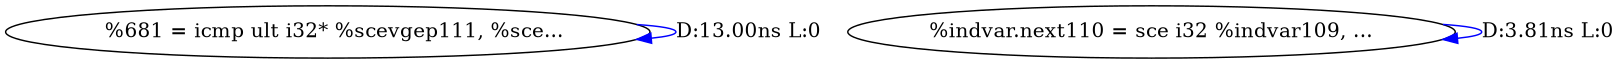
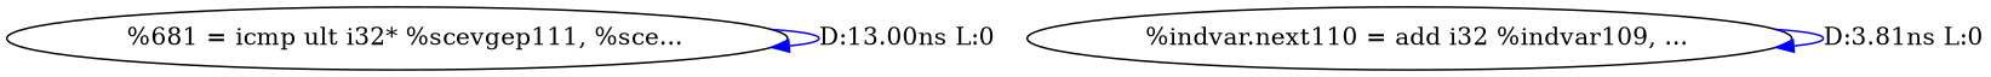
  digraph {
    fontname="DejaVu Serif"
    node [fontname="DejaVu Serif"]
    edge [color=blue fontname="DejaVu Serif"]
    n1 [label="  %681 = icmp ult i32* %scevgep111, %sce..."]
-   n2 [label="%indvar.next110 = sce i32 %indvar109, ..."]
+   n2 [label="  %indvar.next110 = add i32 %indvar109, ..."]
    n1 -> n1 [label="D:13.00ns L:0"]
    n2 -> n2 [label="D:3.81ns L:0"]
  }
